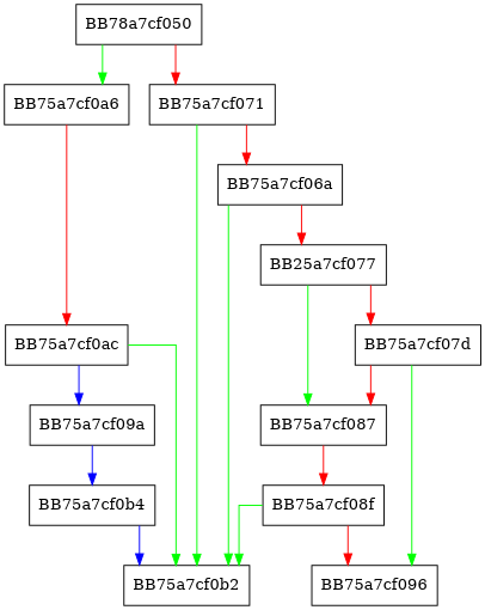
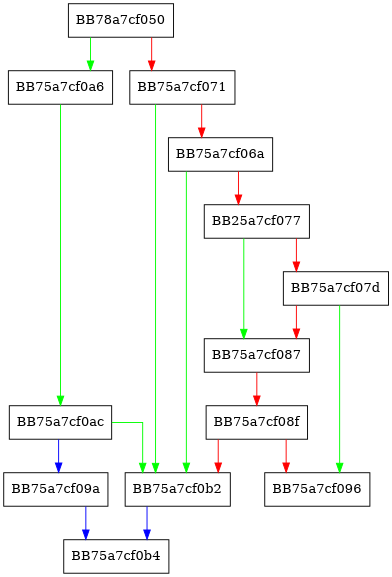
  digraph {
    splines=ortho
    node [shape=box]
    edge [color=red]
    n1 [label=BB78a7cf050]
    BB75a7cf0a6
    n3 [label=BB75a7cf071]
    BB75a7cf0ac
    BB75a7cf0b2
    BB75a7cf06a
    BB75a7cf0b4
    BB75a7cf09a
    n9 [label=BB25a7cf077]
    BB75a7cf087
    BB75a7cf07d
    BB75a7cf08f
    BB75a7cf096
    n1 -> BB75a7cf0a6 [color=green]
    n1 -> n3
-   BB75a7cf0a6 -> BB75a7cf0ac
+   BB75a7cf0a6 -> BB75a7cf0ac [color=green]
    n3 -> BB75a7cf0b2 [color=green]
    n3 -> BB75a7cf06a
    BB75a7cf0ac -> BB75a7cf0b2 [color=green]
    BB75a7cf0ac -> BB75a7cf09a [color=blue]
-   BB75a7cf0b4 -> BB75a7cf0b2 [color=blue]
+   BB75a7cf0b2 -> BB75a7cf0b4 [color=blue]
    BB75a7cf06a -> BB75a7cf0b2 [color=green]
    BB75a7cf06a -> n9
    BB75a7cf09a -> BB75a7cf0b4 [color=blue]
    n9 -> BB75a7cf087 [color=green]
    n9 -> BB75a7cf07d
    BB75a7cf087 -> BB75a7cf08f
    BB75a7cf07d -> BB75a7cf087
    BB75a7cf07d -> BB75a7cf096 [color=green]
-   BB75a7cf08f -> BB75a7cf0b2 [color=green]
+   BB75a7cf08f -> BB75a7cf0b2
    BB75a7cf08f -> BB75a7cf096
  }
